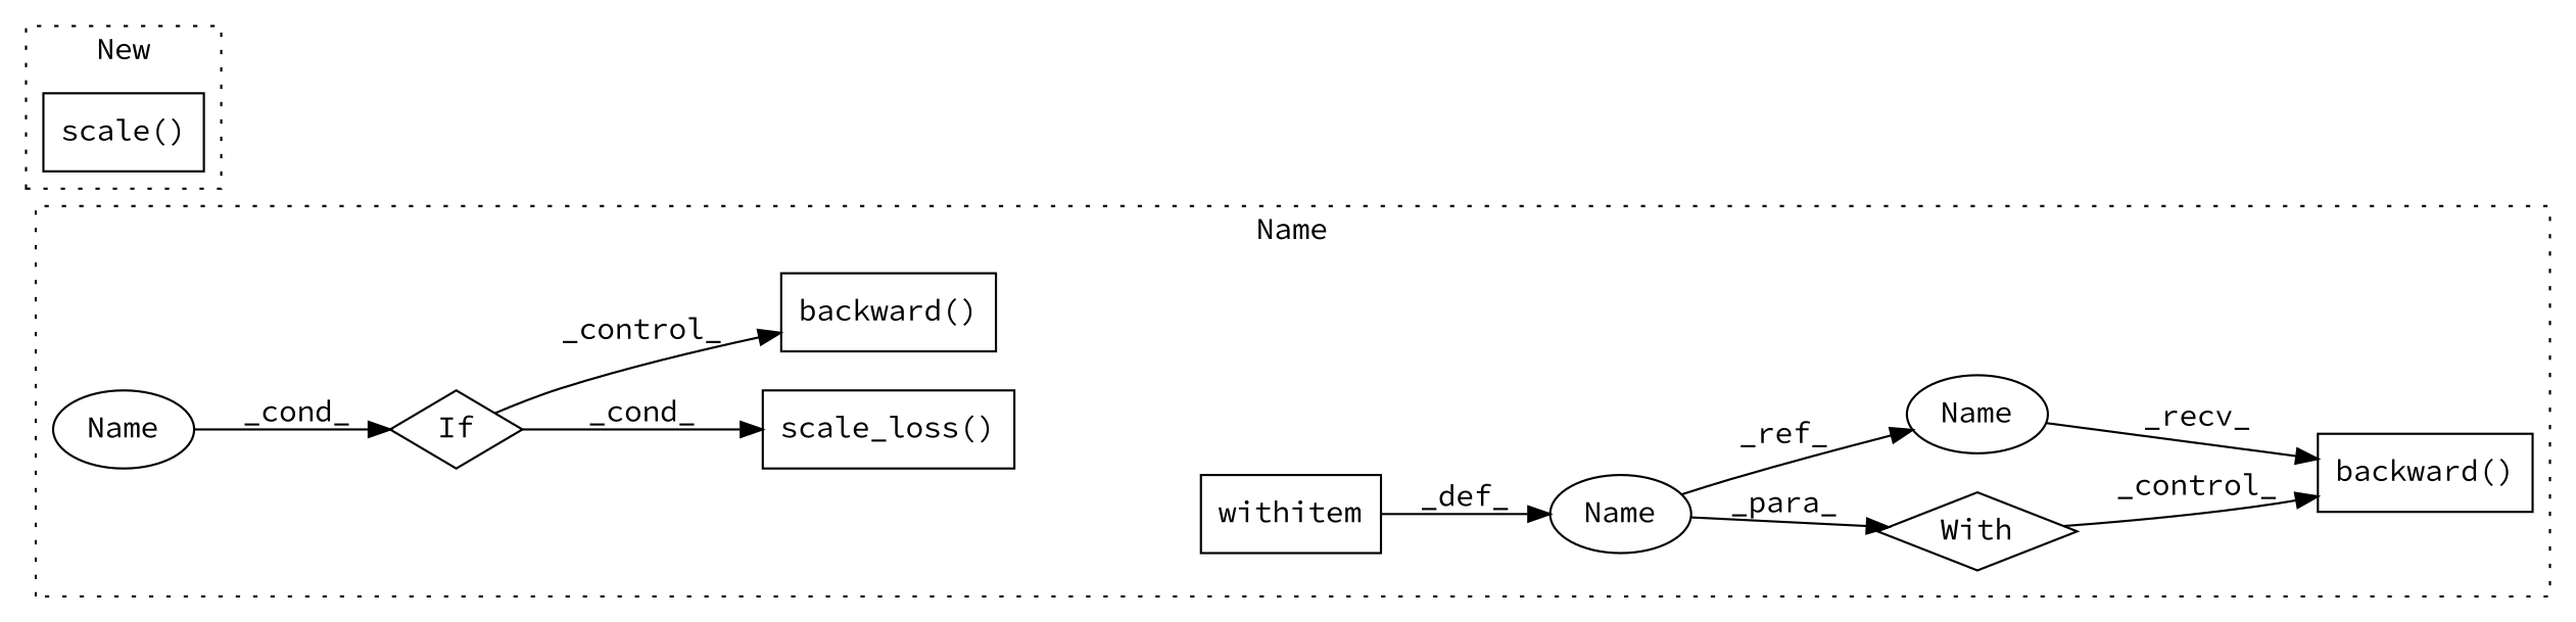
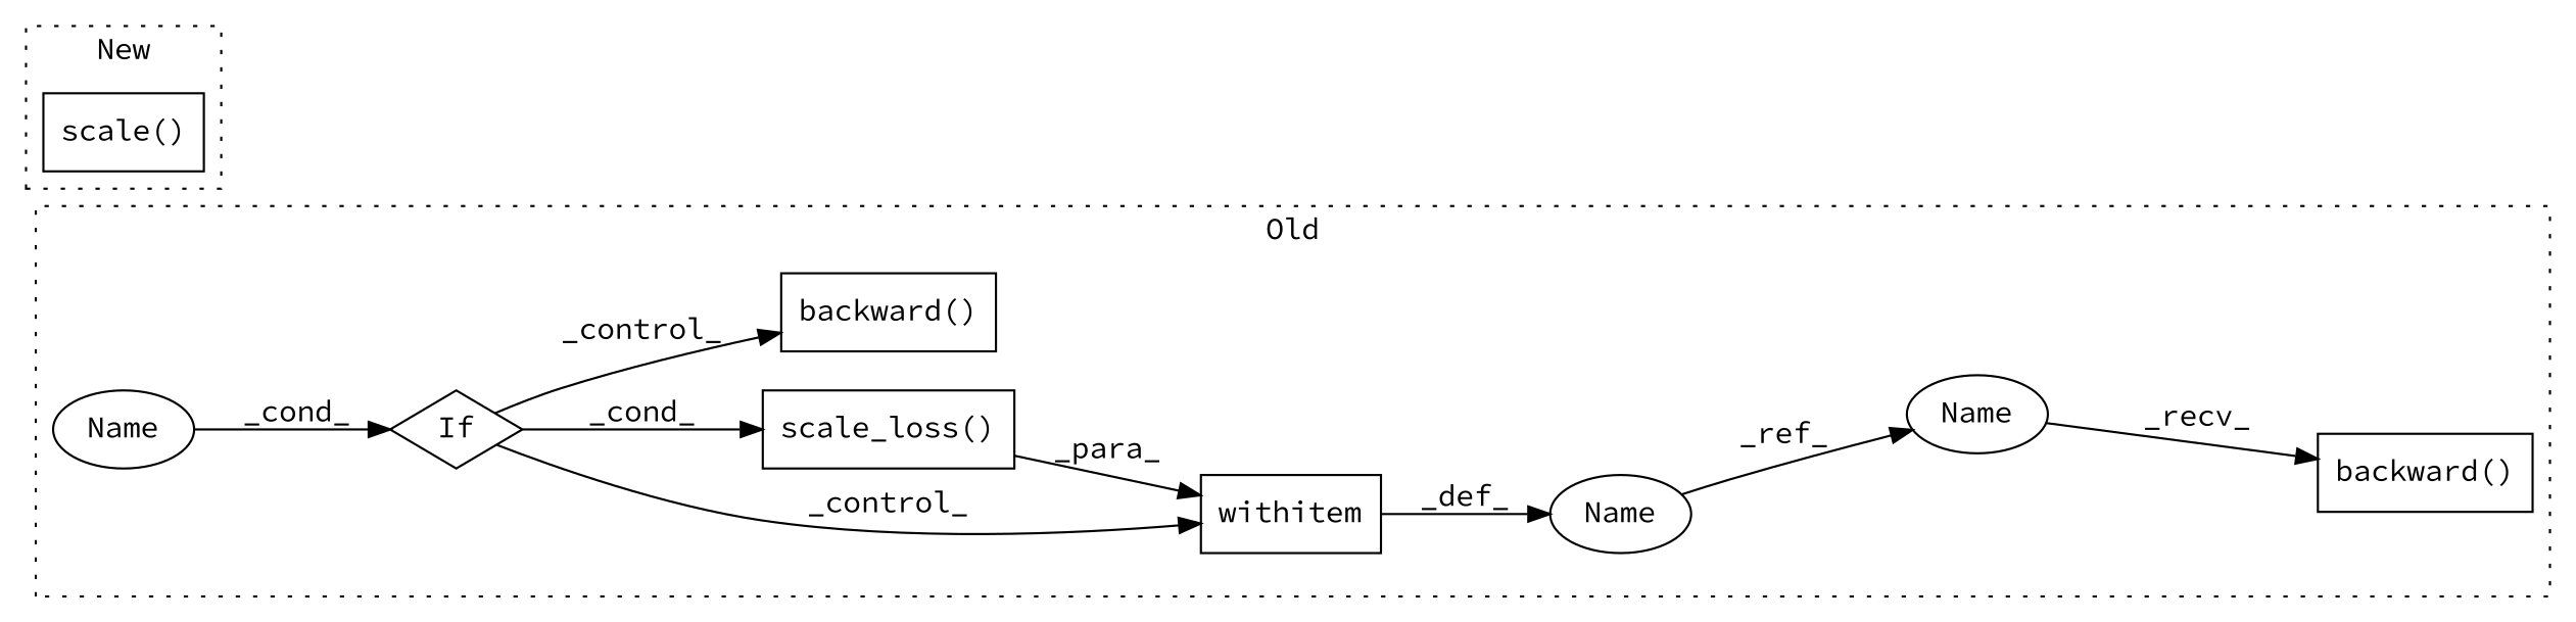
  digraph {
    fontname="Source Code Pro"
    rankdir=LR
    node [a=75 fontname="Source Code Pro" l=3 s=2784 shape=box]
    edge [fontname="Source Code Pro"]
-   n1 [a=39 l="5,66" label=With s="2710,2718" shape=diamond]
    n2 [a=49 label=withitem s=2715]
    n3 [l="15,1" label="scale_loss()" s="2715,2750"]
    n4 [a=87 l=11 label=Name s=2755 shape=ellipse]
    n5 [l=22 label="backward()"]
    n6 [a=87 l=17 label=Name s=2679 shape=ellipse]
    n7 [a=96 label=If s=2676 shape=diamond]
    n8 [l=15 label="backward()" s=2833]
    n9 [a=87 l=11 label=Name shape=ellipse]
    n10 [l="18,1" label="scale()" s="2917,2939"]
    subgraph cluster_1 {
-     label=Name
+     label=Old
      style=dotted
-     n1
      n2
      n3
      n4
      n5
      n6
      n7
      n8
      n9
    }
    subgraph cluster_2 {
      label=New
      style=dotted
      n10
    }
-   n1 -> n5 [label=_control_]
    n2 -> n4 [label=_def_]
-   n4 -> n1 [label=_para_]
+   n3 -> n2 [label=_para_]
    n4 -> n9 [label=_ref_]
    n6 -> n7 [label=_cond_]
+   n7 -> n2 [label=_control_]
    n7 -> n3 [label=_cond_]
    n7 -> n8 [label=_control_]
    n9 -> n5 [label=_recv_]
  }
